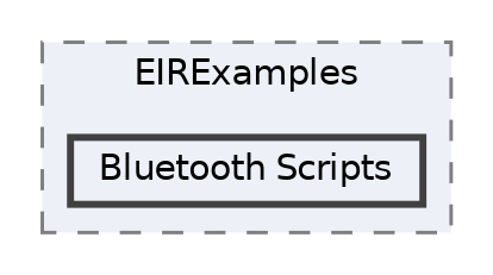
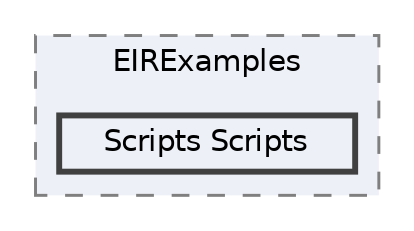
  digraph {
    compound=true
-   n1 [color=grey25 fillcolor="#edf0f7" fontname=Helvetica fontsize=10 height=0.2 label="Bluetooth Scripts" shape=box style="filled,bold" width=0.4]
+   n1 [color=grey25 fillcolor="#edf0f7" fontname=Helvetica fontsize=10 height=0.2 label="Scripts Scripts" shape=box style="filled,bold" width=0.4]
    subgraph cluster_1 {
      bgcolor="#edf0f7"
      fontname=Helvetica
      fontsize=10
      label=EIRExamples
      pencolor=grey50
      style="filled,dashed"
      n1
    }
  }
